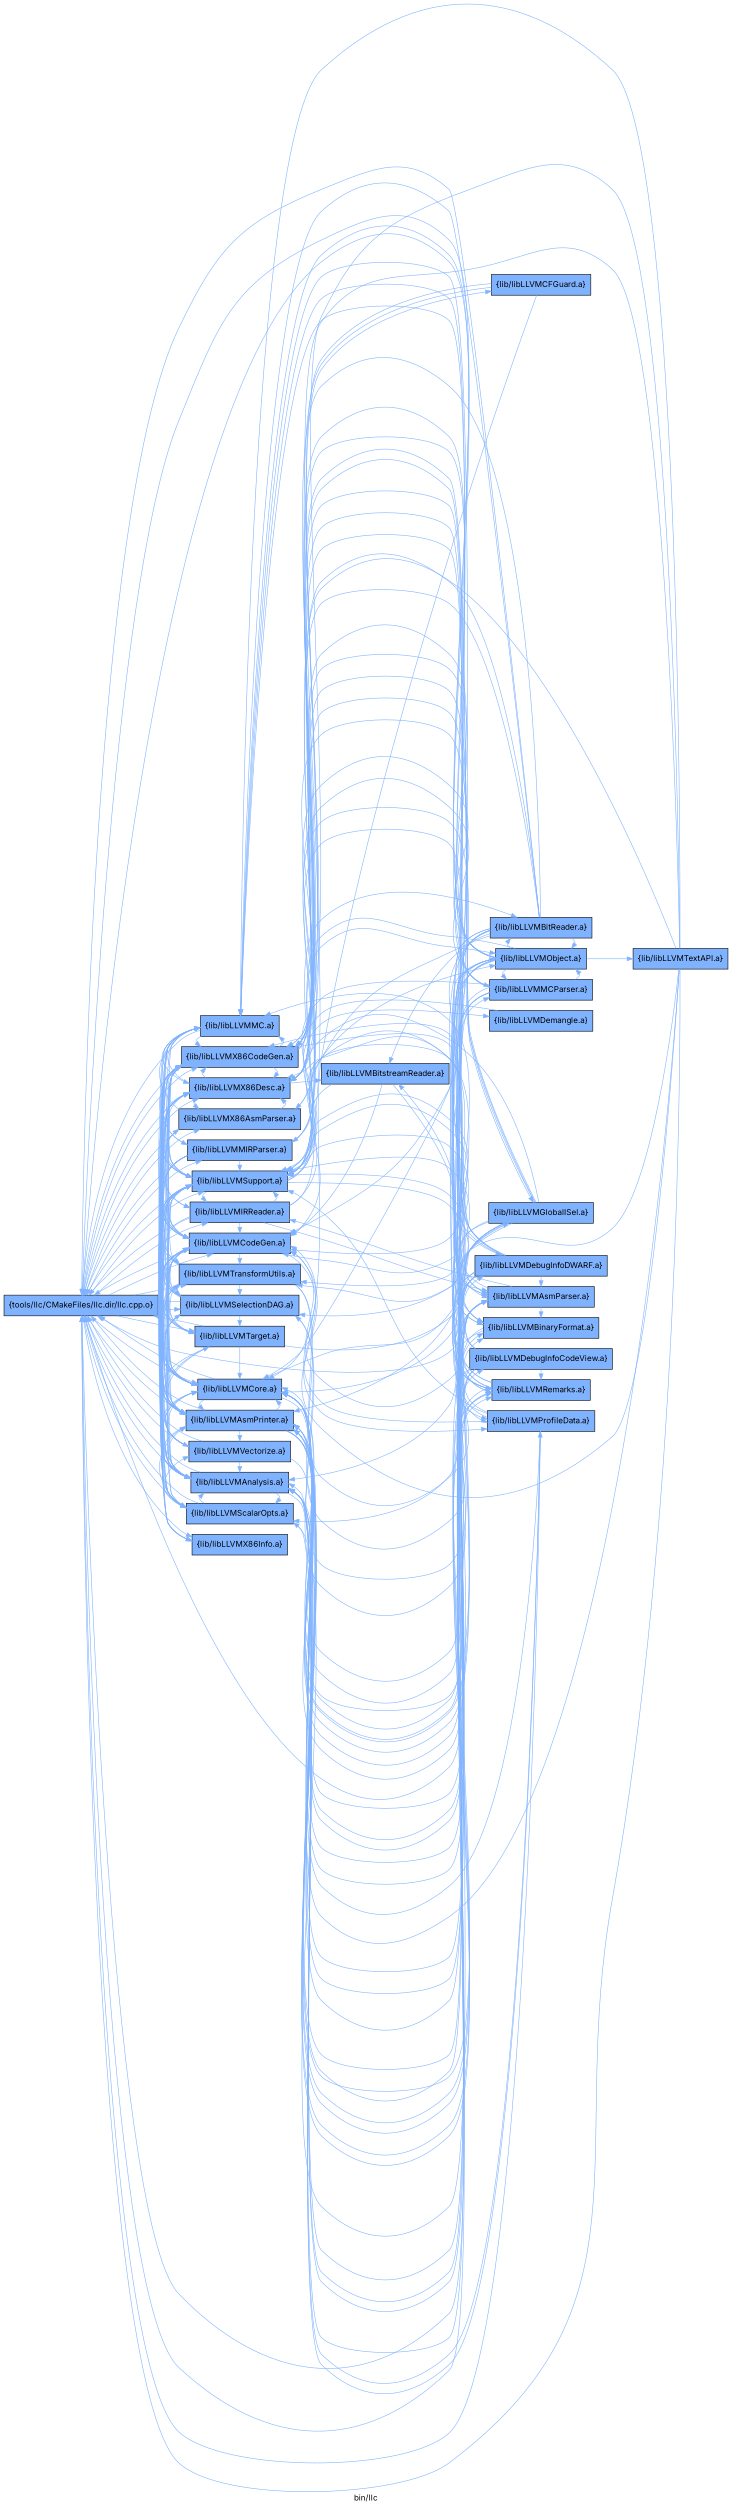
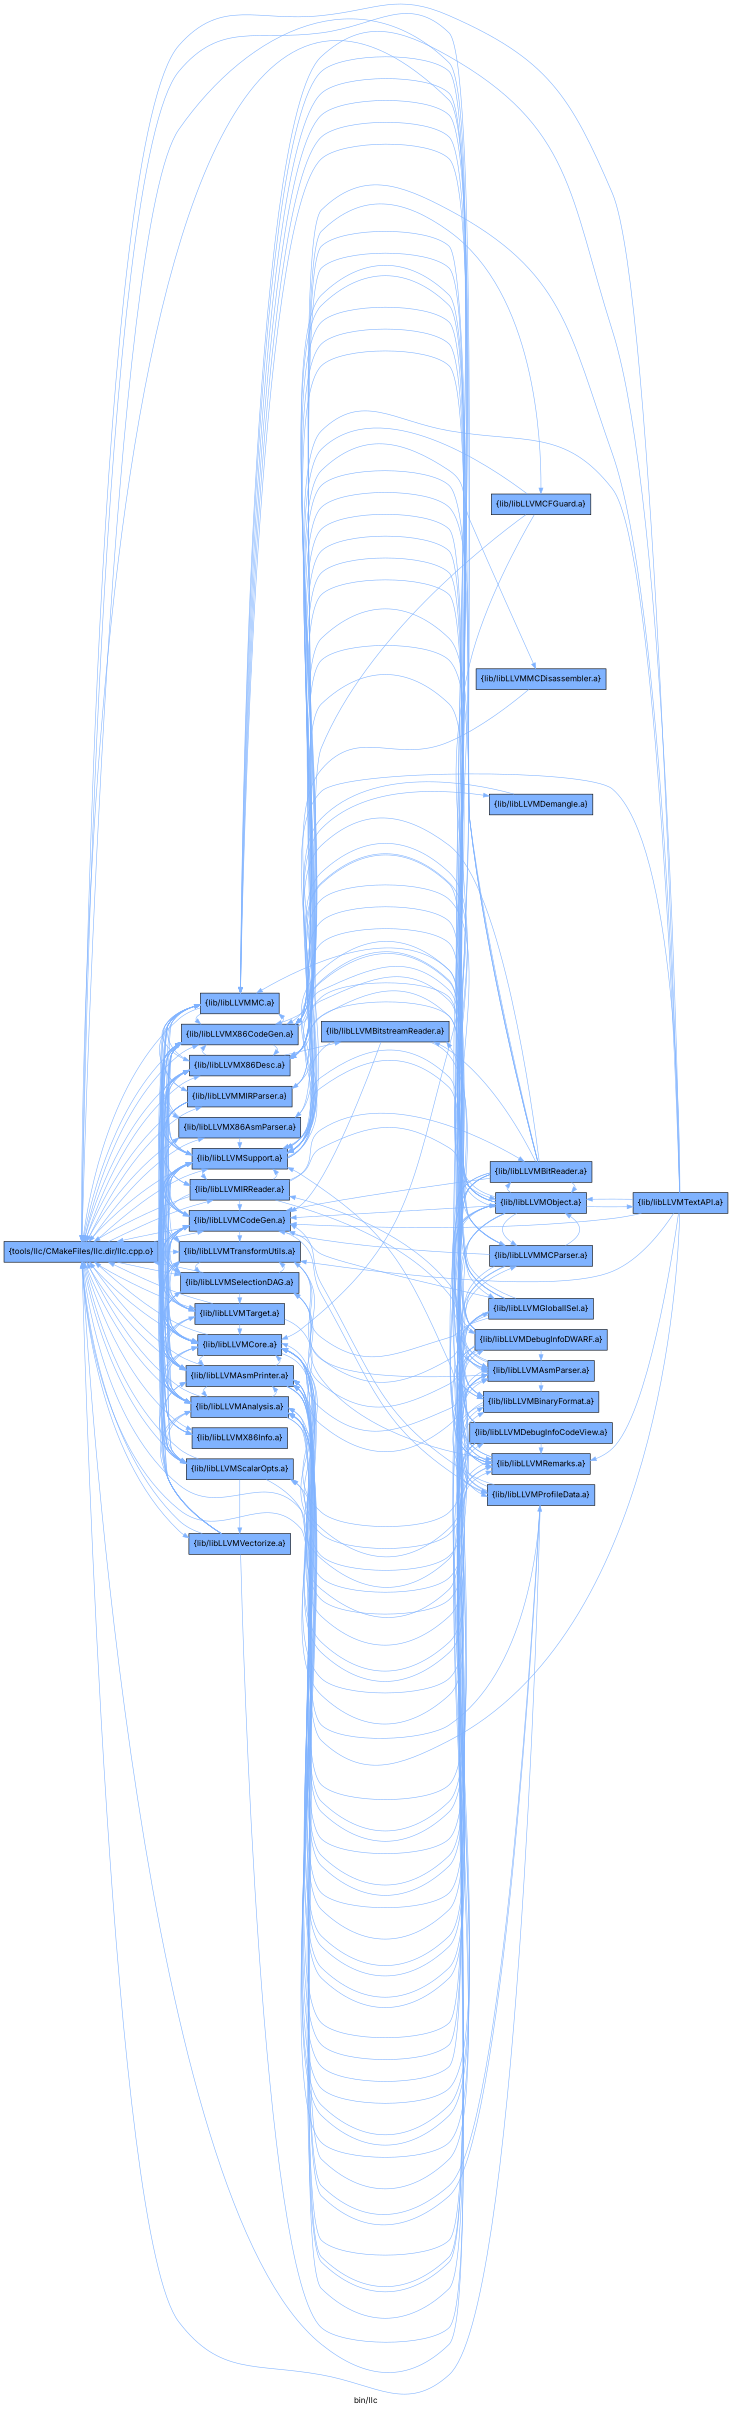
  digraph {
    fontname=Inter
    label="bin/llc"
    rankdir=LR
    node [fillcolor="0.600000 0.5 1" fontname=Inter group=1 shape=box style=filled]
    edge [color="0.600000 0.5 1" fontname=Inter]
    n1 [label="{tools/llc/CMakeFiles/llc.dir/llc.cpp.o}"]
    n2 [label="{lib/libLLVMX86AsmParser.a}"]
    n3 [label="{lib/libLLVMX86CodeGen.a}"]
    n4 [label="{lib/libLLVMX86Desc.a}"]
    n5 [label="{lib/libLLVMX86Info.a}"]
    n6 [label="{lib/libLLVMAnalysis.a}"]
    n7 [label="{lib/libLLVMCodeGen.a}"]
    n8 [label="{lib/libLLVMAsmPrinter.a}"]
    n9 [label="{lib/libLLVMCore.a}"]
    n10 [label="{lib/libLLVMIRReader.a}"]
    n11 [label="{lib/libLLVMMC.a}"]
    n12 [label="{lib/libLLVMMIRParser.a}"]
    n13 [label="{lib/libLLVMScalarOpts.a}"]
    n14 [label="{lib/libLLVMSelectionDAG.a}"]
    n15 [label="{lib/libLLVMSupport.a}"]
    n16 [label="{lib/libLLVMTarget.a}"]
    n17 [label="{lib/libLLVMTransformUtils.a}"]
    n18 [label="{lib/libLLVMVectorize.a}"]
    n19 [label="{lib/libLLVMMCParser.a}"]
    n20 [label="{lib/libLLVMGlobalISel.a}"]
    n21 [label="{lib/libLLVMCFGuard.a}"]
    n22 [label="{lib/libLLVMProfileData.a}"]
+   n23 [label="{lib/libLLVMMCDisassembler.a}"]
    n24 [label="{lib/libLLVMBinaryFormat.a}"]
    n25 [label="{lib/libLLVMAsmParser.a}"]
    n26 [label="{lib/libLLVMRemarks.a}"]
    n27 [label="{lib/libLLVMDebugInfoDWARF.a}"]
    n28 [label="{lib/libLLVMDebugInfoCodeView.a}"]
    n29 [label="{lib/libLLVMBitReader.a}"]
    n30 [label="{lib/libLLVMDemangle.a}"]
    n31 [label="{lib/libLLVMObject.a}"]
    n32 [label="{lib/libLLVMBitstreamReader.a}"]
    n33 [label="{lib/libLLVMTextAPI.a}"]
    subgraph sub_1 {
      rank=same
      n1
    }
    subgraph sub_2 {
      rank=same
      n2
      n3
      n4
      n5
      n6
      n7
      n8
      n9
      n10
      n11
      n12
      n13
      n14
      n15
      n16
      n17
      n18
    }
    subgraph sub_3 {
      rank=same
      n19
      n20
      n21
      n22
+     n23
      n24
      n25
      n26
      n27
      n28
      n29
      n30
      n31
    }
    n1 -> n2
    n1 -> n3
    n1 -> n4
    n1 -> n5
    n1 -> n6
    n1 -> n7
    n1 -> n8
    n1 -> n9
    n1 -> n10
    n1 -> n12
    n1 -> n13
    n1 -> n14
    n1 -> n15
    n1 -> n16
    n1 -> n17
    n1 -> n18
    n2 -> n1
    n2 -> n4
    n2 -> n5
    n2 -> n11
    n2 -> n15
    n2 -> n19
    n3 -> n1
    n3 -> n4
    n3 -> n5
    n3 -> n6
    n3 -> n7
    n3 -> n8
    n3 -> n9
    n3 -> n11
    n3 -> n12
    n3 -> n14
    n3 -> n15
    n3 -> n16
    n3 -> n17
    n3 -> n20
    n3 -> n21
    n3 -> n22
    n4 -> n1
    n4 -> n2
    n4 -> n3
    n4 -> n5
    n4 -> n11
    n4 -> n15
+   n4 -> n23
    n4 -> n24
    n4 -> n32
    n6 -> n1
    n6 -> n3
    n6 -> n4
    n6 -> n7
    n6 -> n8
    n6 -> n9
    n6 -> n13
    n6 -> n14
    n6 -> n15
    n6 -> n22
+   n6 -> n25
    n7 -> n1
    n7 -> n3
    n7 -> n4
    n7 -> n6
    n7 -> n8
    n7 -> n9
    n7 -> n11
    n7 -> n13
    n7 -> n14
    n7 -> n15
    n7 -> n16
    n7 -> n17
    n7 -> n22
    n8 -> n1
    n8 -> n2
    n8 -> n3
    n8 -> n4
    n8 -> n6
    n8 -> n7
    n8 -> n9
    n8 -> n11
    n8 -> n15
    n8 -> n16
    n8 -> n19
    n8 -> n24
    n8 -> n26
    n8 -> n27
    n8 -> n28
    n9 -> n1
    n9 -> n3
    n9 -> n4
    n9 -> n6
    n9 -> n7
    n9 -> n8
    n9 -> n15
    n9 -> n24
    n9 -> n26
    n10 -> n1
    n10 -> n7
    n10 -> n9
    n10 -> n15
    n10 -> n25
    n10 -> n29
    n10 -> n31
    n11 -> n1
    n11 -> n3
    n11 -> n4
    n11 -> n6
    n11 -> n7
    n11 -> n10
    n11 -> n15
    n12 -> n1
    n12 -> n7
    n12 -> n8
    n12 -> n9
    n12 -> n10
    n12 -> n11
    n12 -> n15
    n12 -> n24
    n12 -> n25
    n13 -> n1
    n13 -> n3
    n13 -> n4
    n13 -> n6
    n13 -> n7
    n13 -> n8
-   n13 -> n9
    n13 -> n15
    n13 -> n17
    n13 -> n18
    n13 -> n25
    n14 -> n1
    n14 -> n3
    n14 -> n4
    n14 -> n7
    n14 -> n8
    n14 -> n9
    n14 -> n11
    n14 -> n13
    n14 -> n15
    n14 -> n16
+   n14 -> n17
    n14 -> n25
    n15 -> n1
    n15 -> n3
    n15 -> n4
    n15 -> n5
    n15 -> n6
    n15 -> n7
    n15 -> n8
    n15 -> n9
    n15 -> n10
    n15 -> n11
    n15 -> n25
    n15 -> n26
    n15 -> n30
    n15 -> n31
    n16 -> n1
    n16 -> n3
    n16 -> n6
    n16 -> n7
    n16 -> n8
    n16 -> n9
-   n11 -> n16
+   n16 -> n11
    n16 -> n15
    n16 -> n20
    n17 -> n3
    n17 -> n4
    n17 -> n6
    n17 -> n8
    n17 -> n9
    n17 -> n13
    n17 -> n14
    n17 -> n15
    n17 -> n25
    n17 -> n26
    n18 -> n1
    n18 -> n3
    n18 -> n6
    n18 -> n7
-   n8 -> n18
+   n18 -> n8
    n18 -> n9
    n18 -> n15
    n18 -> n17
    n18 -> n25
    n19 -> n1
-   n19 -> n3
    n19 -> n4
    n19 -> n6
    n19 -> n7
    n19 -> n8
    n19 -> n9
    n19 -> n15
    n19 -> n31
-   n20 -> n1
    n20 -> n3
    n20 -> n6
    n20 -> n7
    n20 -> n8
    n20 -> n9
    n20 -> n11
    n20 -> n12
    n20 -> n13
    n20 -> n14
    n20 -> n15
    n20 -> n17
-   n21 -> n3
+   n21 -> n4
    n21 -> n9
    n21 -> n15
    n22 -> n1
    n22 -> n3
    n22 -> n4
    n22 -> n6
    n22 -> n7
    n22 -> n9
    n22 -> n15
+   n23 -> n15
    n24 -> n9
    n24 -> n15
    n24 -> n26
    n25 -> n1
    n25 -> n3
    n25 -> n6
    n25 -> n8
    n25 -> n9
    n25 -> n10
    n25 -> n15
    n25 -> n24
    n26 -> n4
    n26 -> n6
    n26 -> n8
    n26 -> n11
    n26 -> n15
    n26 -> n32
    n27 -> n1
    n27 -> n3
    n27 -> n4
    n27 -> n6
-   n27 -> n7
    n27 -> n8
    n27 -> n9
    n27 -> n11
    n27 -> n14
    n27 -> n15
    n27 -> n24
    n27 -> n25
    n27 -> n26
    n27 -> n31
    n28 -> n1
    n28 -> n3
    n28 -> n6
    n28 -> n8
    n28 -> n9
    n28 -> n11
    n28 -> n15
    n28 -> n22
    n28 -> n26
    n29 -> n1
    n29 -> n3
    n29 -> n4
    n29 -> n6
    n29 -> n7
    n29 -> n8
    n29 -> n9
    n29 -> n11
    n29 -> n13
    n29 -> n15
    n29 -> n25
    n29 -> n26
    n29 -> n31
    n29 -> n32
    n30 -> n15
    n31 -> n1
    n31 -> n2
    n31 -> n3
    n31 -> n4
    n31 -> n6
    n31 -> n7
    n31 -> n8
    n31 -> n9
    n31 -> n11
    n31 -> n15
    n31 -> n19
    n31 -> n24
    n31 -> n25
    n31 -> n26
    n31 -> n27
    n31 -> n29
    n31 -> n33
    n32 -> n7
    n32 -> n15
    n32 -> n26
    n33 -> n1
    n33 -> n3
    n33 -> n4
    n33 -> n7
    n33 -> n9
    n33 -> n11
    n33 -> n15
    n33 -> n17
+   n33 -> n26
+   n33 -> n31
  }
